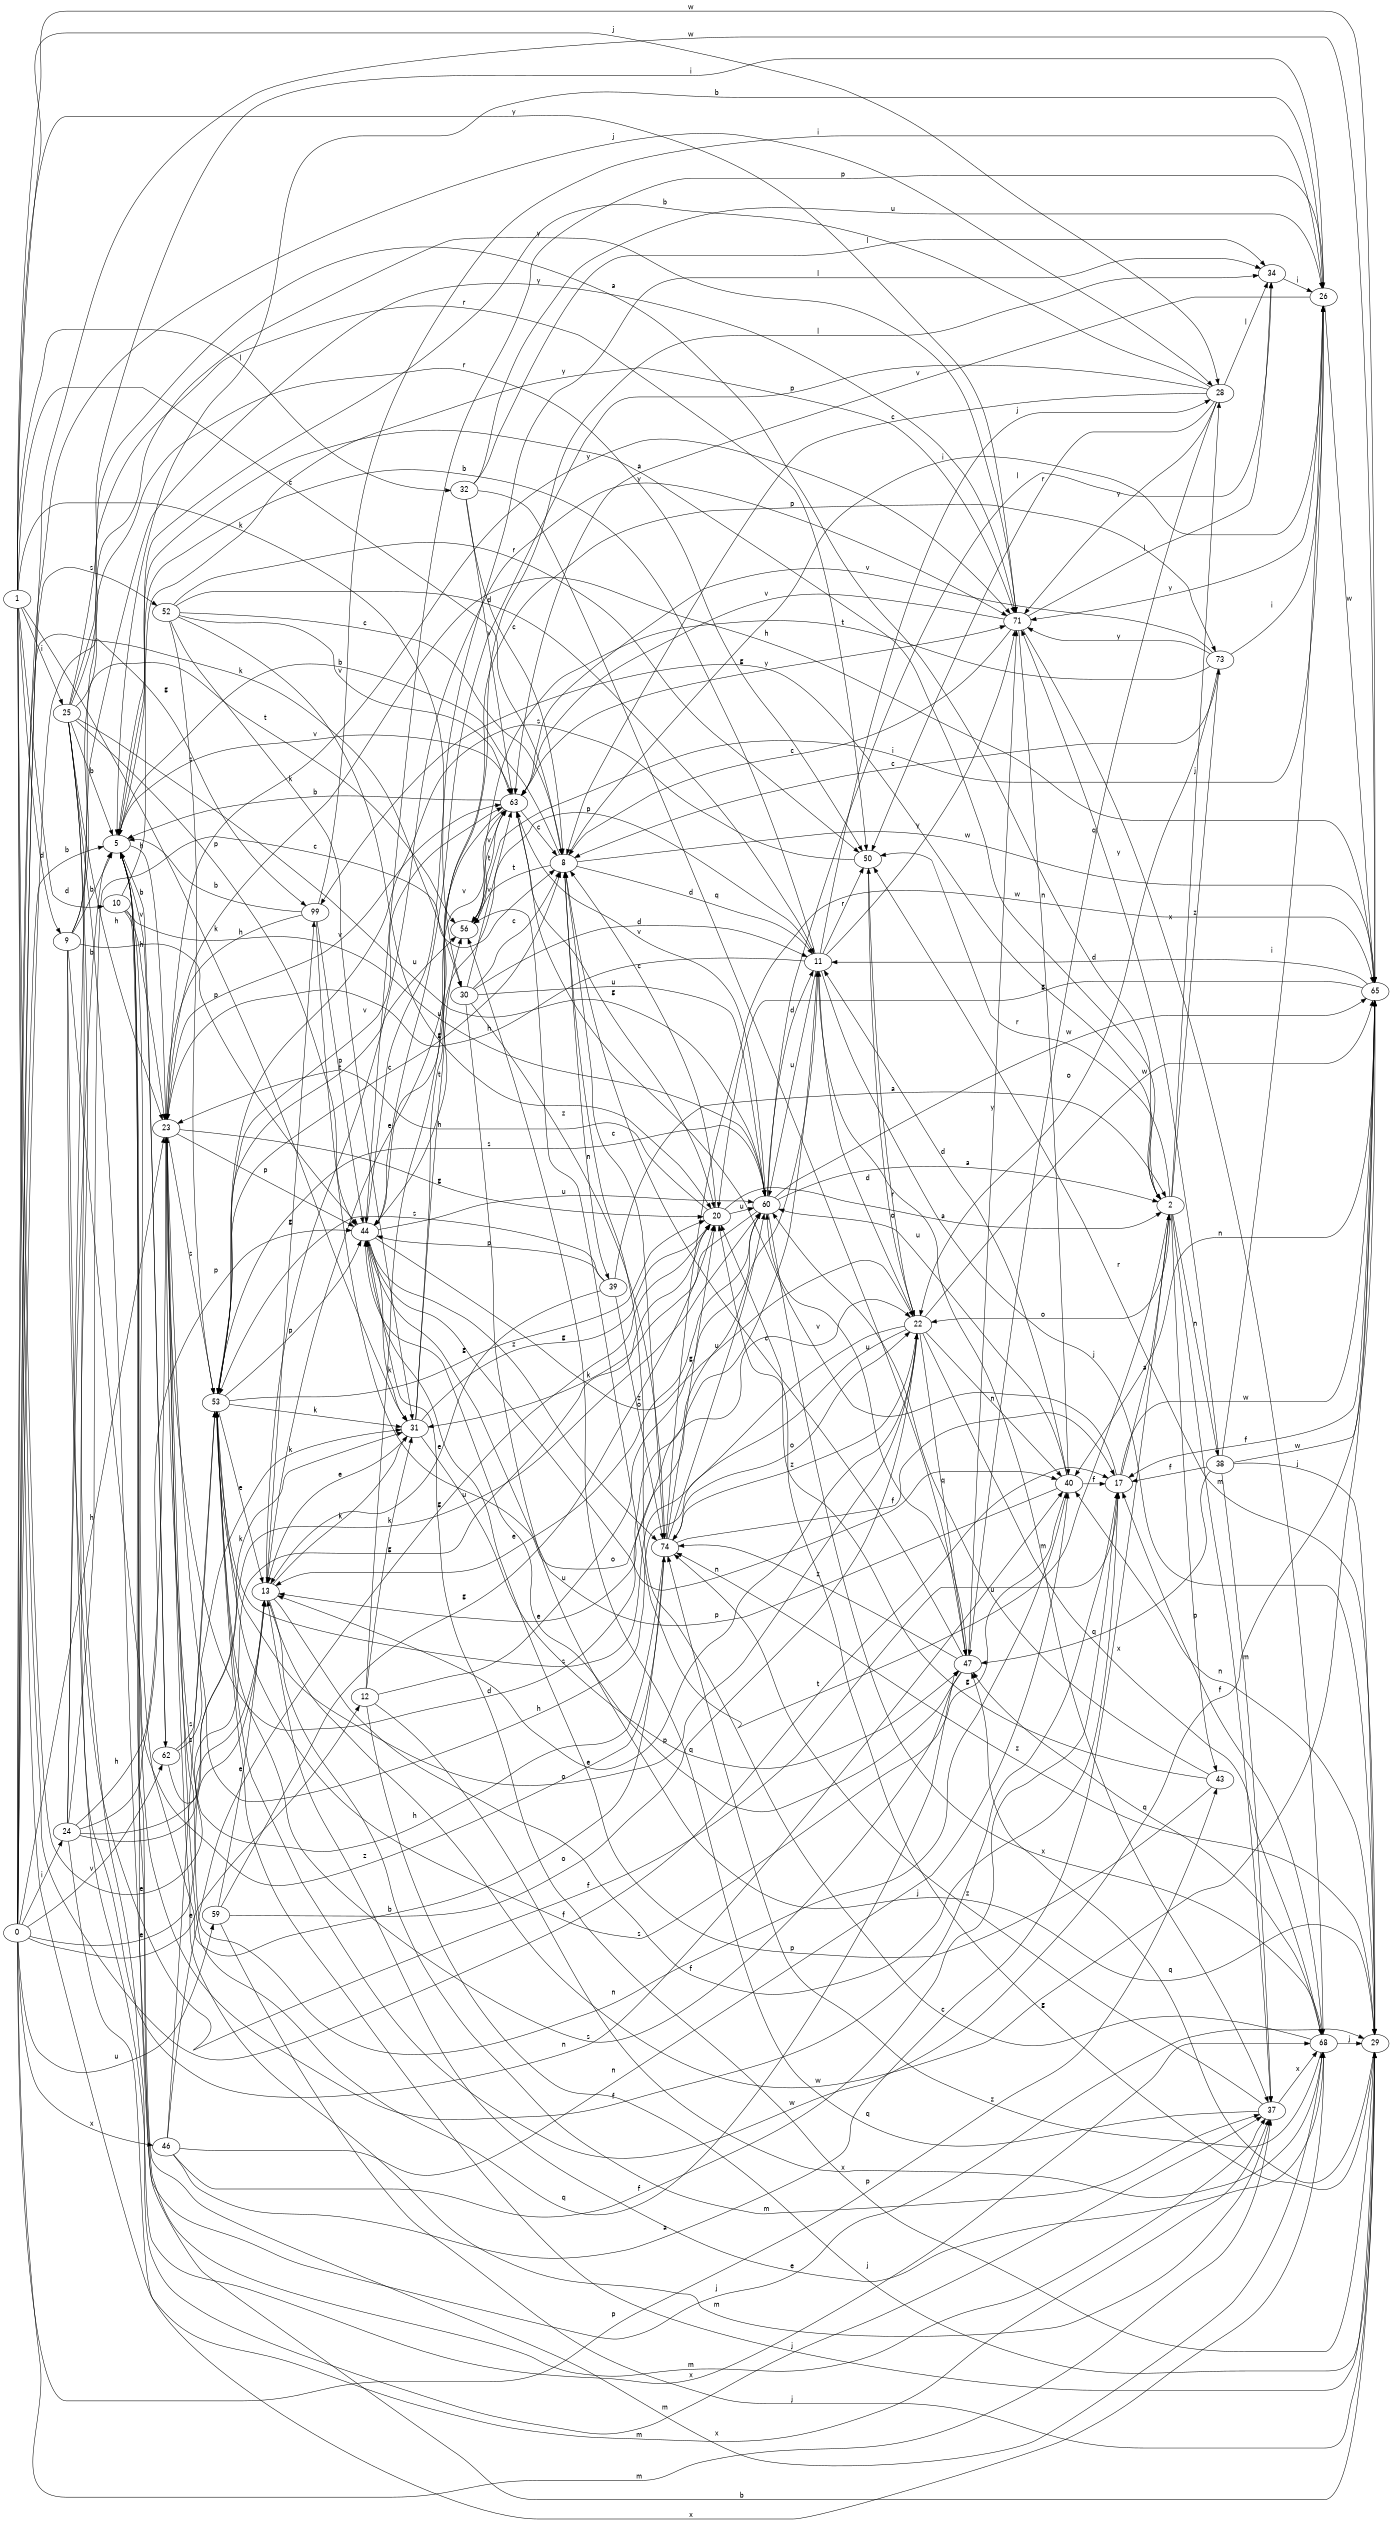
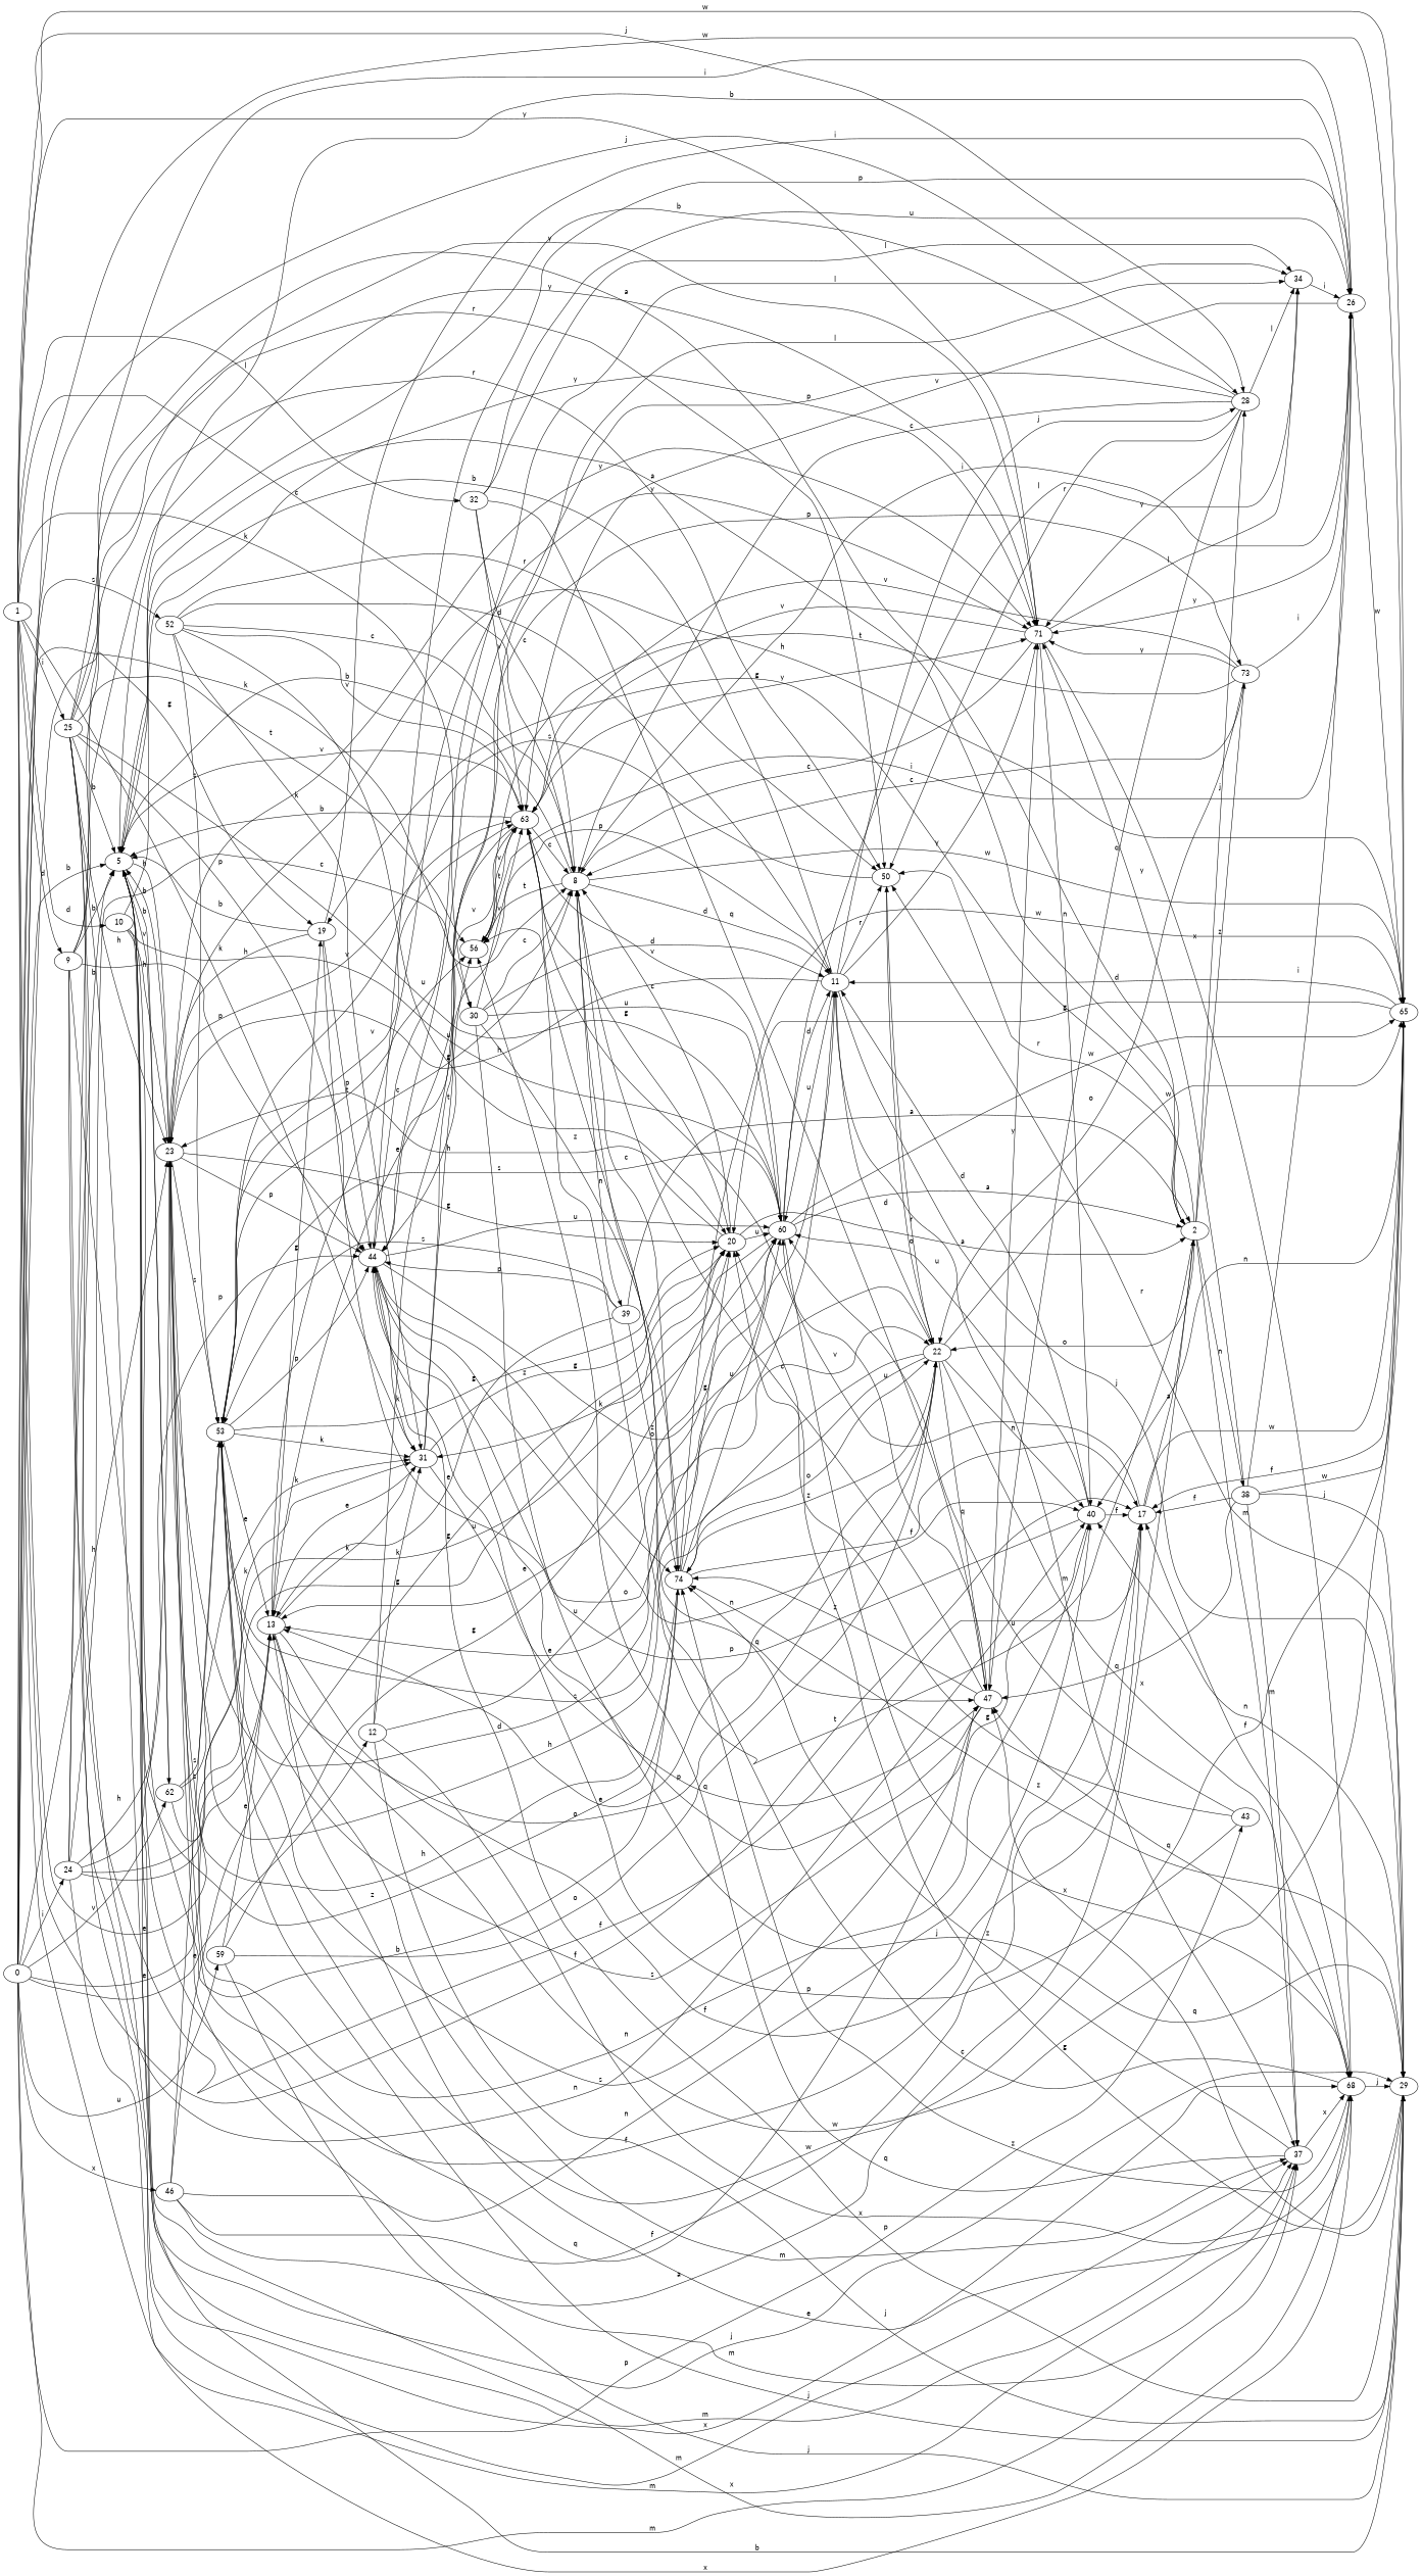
  strict digraph {
    fontname=Lato
    rankdir=LR
    node [fontname=Lato]
    edge [fontname=Lato]
    0
    5
    12
    13
-   19 [label=99]
+   19
    23
    24
    28
    30
    37
    43
    52
    59
    62
    65
    n16 [label=46]
    17
    2
    63
    68
    31
    60
    29
    34
    71
    n26 [label=22]
    26
    44
    11
    40
    20
    47
    53
    8
    50
    74
    56
    1
    9
    10
    25
    32
    39
    38
    73
    0 -> 5 [label=b]
    0 -> 12 [label=e]
    0 -> 13 [label=e]
    0 -> 19 [label=g]
    0 -> 23 [label=h]
    0 -> 24 [label=i]
    0 -> 28 [label=j]
    0 -> 30 [label=k]
    0 -> 37 [label=m]
    0 -> 43 [label=p]
    0 -> 52 [label=s]
    0 -> 59 [label=u]
    0 -> 62 [label=v]
    0 -> 65 [label=w]
    0 -> n16 [label=x]
    5 -> 23 [label=h]
    5 -> 62 [label=v]
    5 -> 17 [label=f]
    5 -> 2 [label=a]
    5 -> 63 [label=v]
    5 -> 68 [label=x]
    12 -> 68 [label=x]
    12 -> 31 [label=k]
    12 -> 60 [label=u]
    12 -> 29 [label=j]
    12 -> 34 [label=l]
    13 -> 19 [label=g]
    13 -> 37 [label=m]
    13 -> 65 [label=w]
    13 -> 17 [label=f]
    13 -> 31 [label=k]
    13 -> 71 [label=y]
    19 -> 5 [label=b]
    19 -> 23 [label=h]
    19 -> n26 [label=o]
    19 -> 26 [label=i]
    19 -> 44 [label=p]
+   23 -> 5 [label=b]
    23 -> 37 [label=m]
    23 -> 63 [label=v]
    23 -> 71 [label=y]
    23 -> 44 [label=p]
    23 -> 11 [label=d]
    23 -> 40 [label=n]
    23 -> 20 [label=g]
    23 -> 47 [label=q]
    23 -> 53 [label=s]
    24 -> 5 [label=b]
    24 -> 23 [label=h]
    24 -> 68 [label=x]
    24 -> 31 [label=k]
    24 -> 71 [label=y]
    24 -> 44 [label=p]
    24 -> 20 [label=g]
    24 -> 8 [label=c]
    28 -> 5 [label=b]
    28 -> 34 [label=l]
    28 -> 71 [label=y]
    28 -> 44 [label=p]
    28 -> 47 [label=q]
    28 -> 8 [label=c]
    28 -> 50 [label=r]
    30 -> 63 [label=v]
    30 -> 60 [label=u]
    30 -> 29 [label=j]
    30 -> 11 [label=d]
    30 -> 8 [label=c]
    30 -> 74 [label=z]
    37 -> 68 [label=x]
    37 -> 74 [label=z]
    37 -> 56 [label=q]
    43 -> 60 [label=u]
    43 -> 44 [label=p]
    43 -> 20 [label=g]
    52 -> 63 [label=v]
    52 -> 31 [label=k]
    52 -> 11 [label=d]
    52 -> 20 [label=g]
    52 -> 53 [label=s]
    52 -> 8 [label=c]
    52 -> 50 [label=r]
    59 -> 13 [label=e]
    59 -> 29 [label=j]
    59 -> n26 [label=o]
    59 -> 20 [label=g]
    62 -> 5 [label=b]
    62 -> 31 [label=k]
    62 -> 60 [label=u]
    62 -> 53 [label=s]
    65 -> 23 [label=h]
    65 -> 17 [label=f]
    65 -> 11 [label=d]
    65 -> 40 [label=n]
    65 -> 20 [label=g]
    n16 -> 17 [label=f]
    n16 -> 2 [label=a]
    n16 -> 40 [label=n]
    n16 -> 20 [label=g]
    n16 -> 53 [label=s]
    17 -> 65 [label=w]
    17 -> 2 [label=a]
    17 -> 63 [label=v]
    2 -> 19 [label=g]
    2 -> 28 [label=j]
    2 -> 37 [label=m]
-   2 -> 43 [label=p]
    2 -> n26 [label=o]
    2 -> 50 [label=r]
    2 -> 56 [label=t]
    2 -> 38 [label=n]
    2 -> 73 [label=z]
    63 -> 5 [label=b]
    63 -> 13 [label=e]
    63 -> 71 [label=y]
    63 -> 20 [label=g]
+   63 -> 47 [label=q]
    63 -> 8 [label=c]
    63 -> 56 [label=t]
    68 -> 13 [label=e]
    68 -> 17 [label=f]
    68 -> 29 [label=j]
    68 -> 47 [label=q]
    68 -> 8 [label=c]
    68 -> 74 [label=z]
    31 -> 13 [label=e]
    31 -> 63 [label=v]
    31 -> 20 [label=g]
    31 -> 47 [label=q]
    31 -> 56 [label=t]
    60 -> 13 [label=e]
    60 -> 65 [label=w]
    60 -> 2 [label=a]
    60 -> 63 [label=v]
    60 -> 68 [label=x]
    60 -> 31 [label=k]
    60 -> 34 [label=l]
    60 -> 11 [label=d]
    60 -> 53 [label=s]
    29 -> 5 [label=b]
    29 -> 44 [label=p]
    29 -> 40 [label=n]
    29 -> 20 [label=g]
    29 -> 47 [label=q]
    29 -> 50 [label=r]
    29 -> 74 [label=z]
    34 -> 26 [label=i]
    71 -> 63 [label=v]
    71 -> 68 [label=x]
    71 -> 34 [label=l]
    71 -> 40 [label=n]
    71 -> 8 [label=c]
    n26 -> 13 [label=e]
    n26 -> 23 [label=h]
    n26 -> 65 [label=w]
    n26 -> 68 [label=x]
    n26 -> 11 [label=d]
    n26 -> 40 [label=n]
    n26 -> 47 [label=q]
    n26 -> 53 [label=s]
    n26 -> 50 [label=r]
    n26 -> 74 [label=z]
    26 -> 5 [label=b]
    26 -> 65 [label=w]
    26 -> 63 [label=v]
    26 -> 71 [label=y]
    26 -> 44 [label=p]
    44 -> 31 [label=k]
    44 -> 60 [label=u]
    44 -> 34 [label=l]
    44 -> n26 [label=o]
    44 -> 40 [label=n]
    44 -> 74 [label=z]
    44 -> 73 [label=p]
    11 -> 5 [label=b]
    11 -> 13 [label=e]
    11 -> 23 [label=h]
    11 -> 28 [label=j]
    11 -> 37 [label=m]
    11 -> 60 [label=u]
    11 -> 29 [label=j]
    11 -> 71 [label=y]
    11 -> 44 [label=p]
    11 -> 50 [label=r]
    40 -> 17 [label=f]
    40 -> 60 [label=u]
    40 -> 44 [label=p]
    40 -> 11 [label=d]
    40 -> 53 [label=s]
    20 -> 23 [label=h]
    20 -> 2 [label=a]
    20 -> 60 [label=u]
    20 -> 8 [label=c]
    47 -> 60 [label=u]
    47 -> 71 [label=y]
    47 -> 44 [label=p]
    47 -> 53 [label=s]
    47 -> 8 [label=c]
    47 -> 74 [label=z]
    53 -> 13 [label=e]
    53 -> 65 [label=w]
    53 -> 63 [label=v]
    53 -> 31 [label=k]
    53 -> 29 [label=j]
    53 -> n26 [label=o]
    53 -> 44 [label=p]
    53 -> 20 [label=g]
    53 -> 8 [label=c]
    53 -> 56 [label=t]
    8 -> 5 [label=b]
    8 -> 65 [label=w]
    8 -> 26 [label=i]
    8 -> 11 [label=d]
    8 -> 56 [label=t]
    8 -> 39 [label=n]
    50 -> n26 [label=o]
    50 -> 53 [label=s]
    74 -> 5 [label=b]
    74 -> 23 [label=h]
    74 -> 65 [label=w]
    74 -> 17 [label=f]
    74 -> 60 [label=u]
    74 -> n26 [label=o]
    74 -> 20 [label=g]
    74 -> 8 [label=c]
    56 -> 63 [label=v]
    56 -> 26 [label=i]
    1 -> 13 [label=e]
    1 -> 28 [label=j]
    1 -> 30 [label=k]
    1 -> 37 [label=m]
    1 -> 65 [label=w]
    1 -> 17 [label=f]
    1 -> 31 [label=k]
    1 -> 71 [label=y]
    1 -> 8 [label=c]
    1 -> 9 [label=d]
    1 -> 10 [label=d]
    1 -> 25 [label=i]
    1 -> 32 [label=l]
    9 -> 5 [label=b]
    9 -> 17 [label=f]
    9 -> 71 [label=y]
    9 -> 44 [label=p]
    9 -> 40 [label=n]
    9 -> 50 [label=r]
    9 -> 74 [label=z]
    10 -> 23 [label=h]
    10 -> 37 [label=m]
    10 -> 60 [label=u]
    10 -> 71 [label=y]
    25 -> 5 [label=b]
    25 -> 23 [label=h]
    25 -> 37 [label=m]
    25 -> 2 [label=a]
    25 -> 68 [label=x]
    25 -> 60 [label=u]
    25 -> 29 [label=j]
    25 -> 26 [label=i]
    25 -> 44 [label=p]
    25 -> 50 [label=r]
    25 -> 56 [label=t]
    32 -> 63 [label=v]
    32 -> 34 [label=l]
    32 -> 26 [label=u]
    32 -> 47 [label=q]
    32 -> 8 [label=c]
    39 -> 13 [label=e]
    39 -> 2 [label=a]
    39 -> 44 [label=p]
    39 -> 53 [label=s]
    39 -> 74 [label=z]
    38 -> 37 [label=m]
    38 -> 65 [label=w]
    38 -> 17 [label=f]
    38 -> 29 [label=j]
    38 -> 71 [label=y]
    38 -> 26 [label=i]
    38 -> 47 [label=q]
    73 -> 63 [label=v]
    73 -> 71 [label=y]
    73 -> n26 [label=o]
    73 -> 26 [label=i]
    73 -> 8 [label=c]
    73 -> 56 [label=t]
  }
